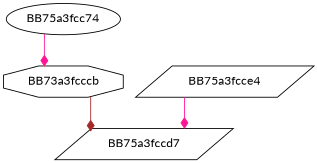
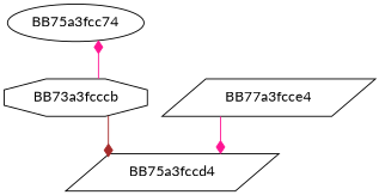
  digraph {
    fontname=Lato
    splines=ortho
    node [fontname=Lato shape=parallelogram]
    edge [arrowhead=diamond color=deeppink fontname=Lato]
    BB75a3fcc74 [shape=ellipse]
    n2 [label=BB73a3fcccb shape=octagon]
-   BB75a3fcce4
-   BB75a3fccd4 [label=BB75a3fccd7]
-   BB75a3fcc74 -> n2
+   BB75a3fcce4 [label=BB77a3fcce4]
+   BB75a3fccd4
+   n2 -> BB75a3fcc74
    n2 -> BB75a3fccd4 [color=brown]
    BB75a3fcce4 -> BB75a3fccd4
  }
